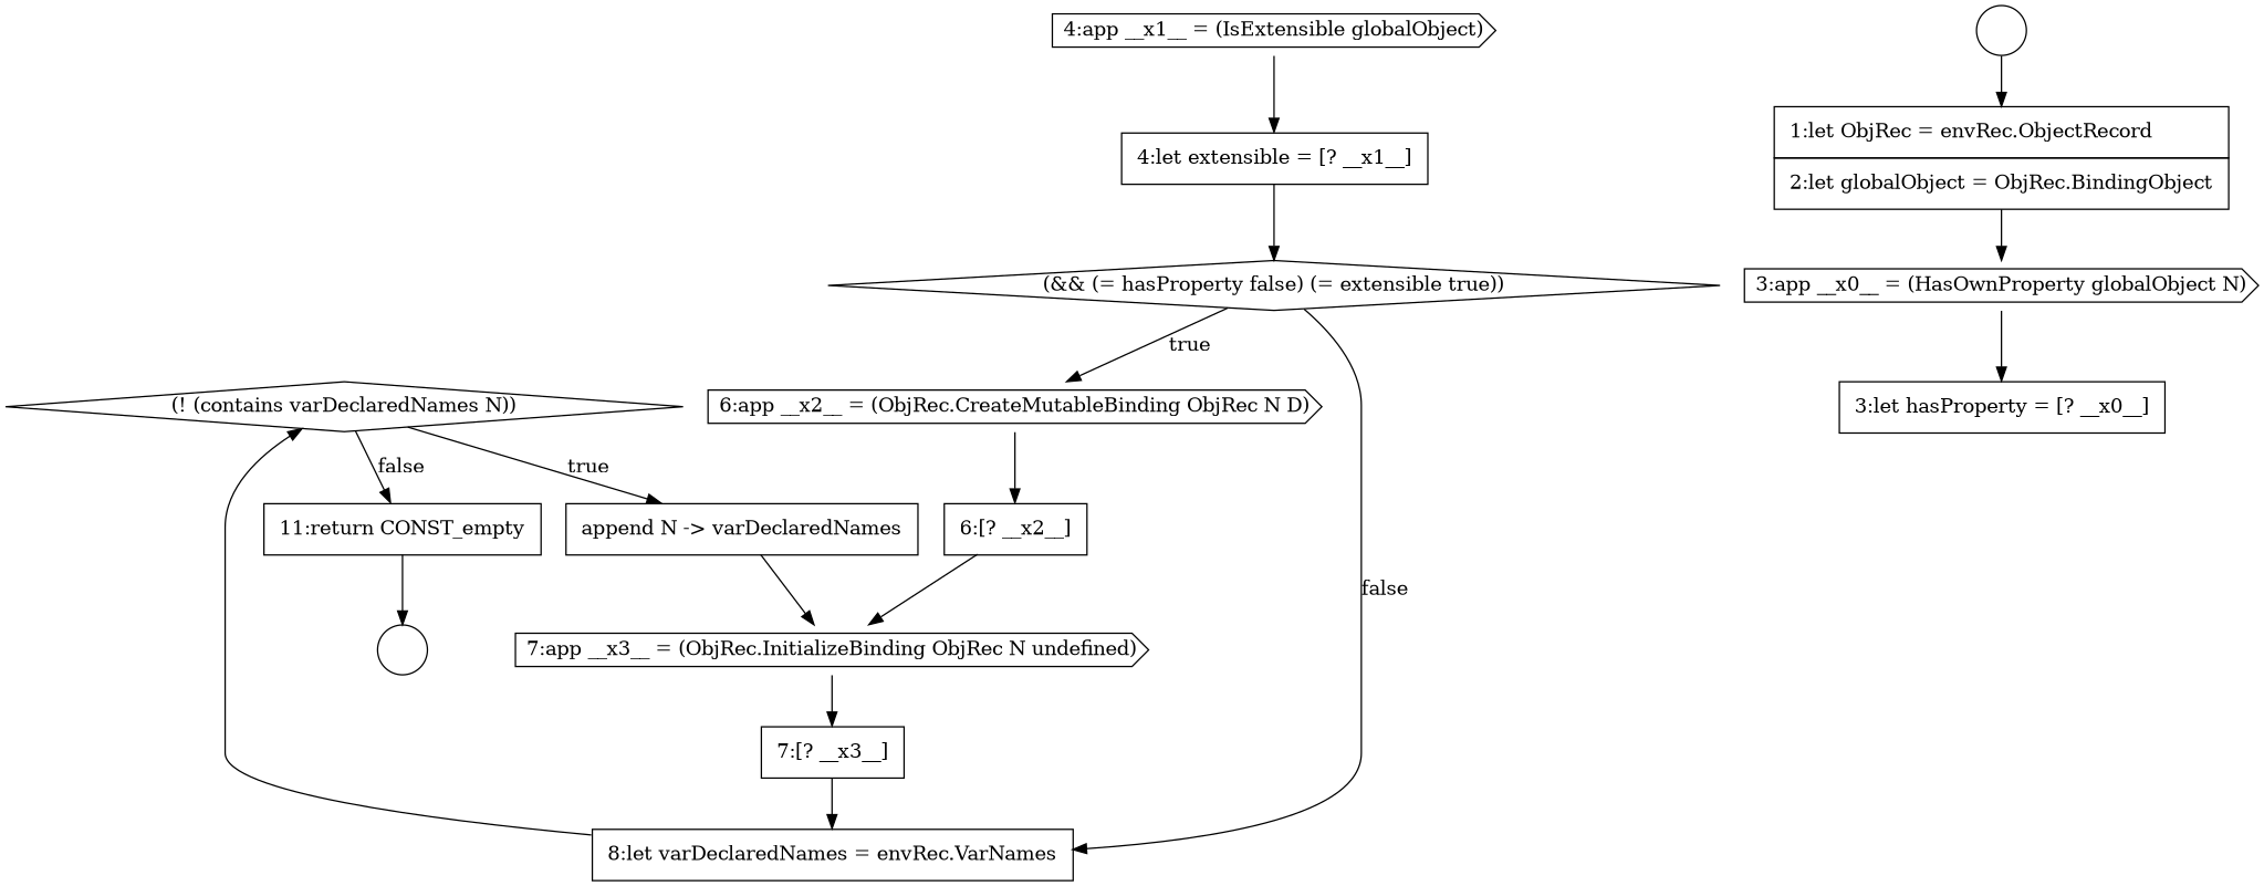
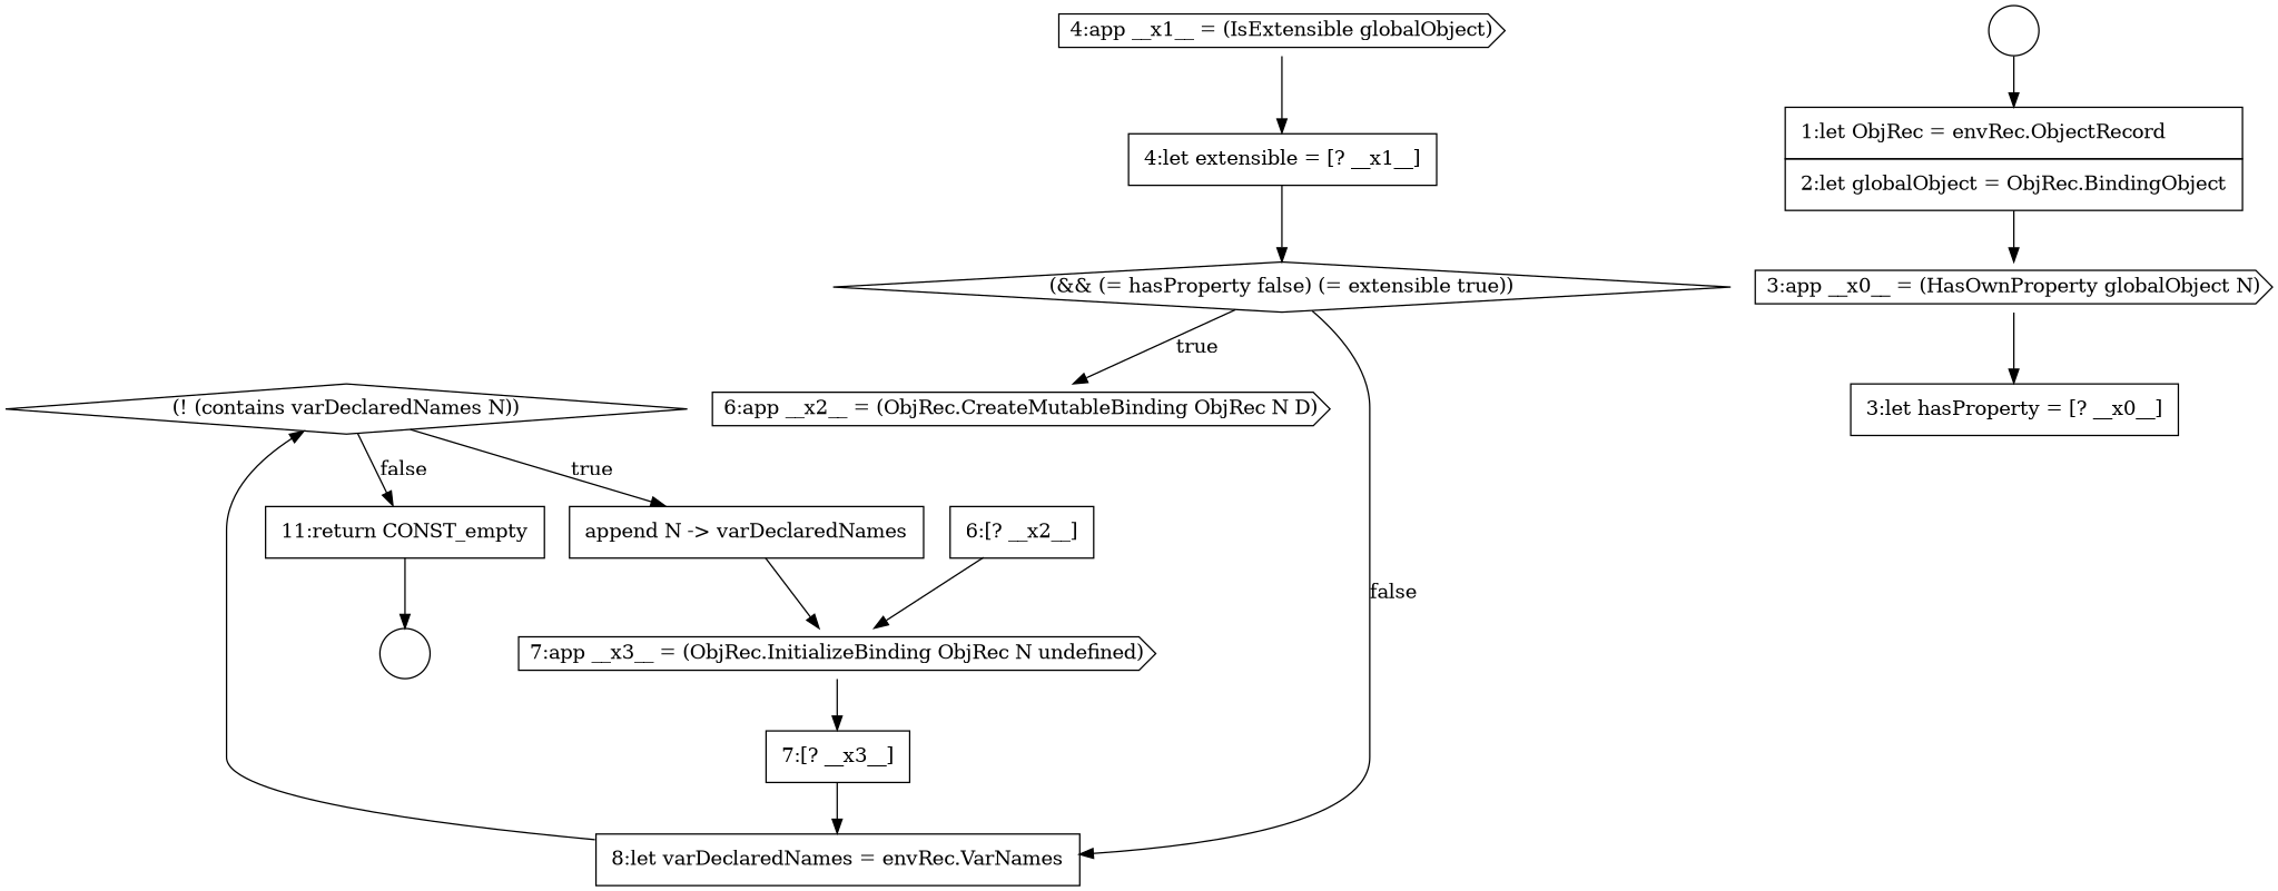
  digraph {
    node [color=black fillcolor=white shape=none style=filled]
    edge [color=black]
    n1 [label=<<font color="black">     <table border="0" cellborder="1" cellspacing="0" cellpadding="10">       <tr><td align="left">11:return CONST_empty</td></tr>     </table>   </font>> margin=0]
    n2 [label=" " shape=circle]
    n3 [label=<<font color="black">6:app __x2__ = (ObjRec.CreateMutableBinding ObjRec N D)</font>> shape=cds]
    n4 [label=<<font color="black">     <table border="0" cellborder="1" cellspacing="0" cellpadding="10">       <tr><td align="left">6:[? __x2__]</td></tr>     </table>   </font>> margin=0]
    n5 [label=<<font color="black">7:app __x3__ = (ObjRec.InitializeBinding ObjRec N undefined)</font>> shape=cds]
    n6 [label=<<font color="black">(&amp;&amp; (= hasProperty false) (= extensible true))</font>> shape=diamond]
    n7 [label=<<font color="black">     <table border="0" cellborder="1" cellspacing="0" cellpadding="10">       <tr><td align="left">8:let varDeclaredNames = envRec.VarNames</td></tr>     </table>   </font>> margin=0]
    n8 [label=<<font color="black">(! (contains varDeclaredNames N))</font>> shape=diamond]
    n9 [label=<<font color="black">     <table border="0" cellborder="1" cellspacing="0" cellpadding="10">       <tr><td align="left">append N -&gt; varDeclaredNames</td></tr>     </table>   </font>> margin=0]
    n10 [label=" " shape=circle]
    n11 [label=<<font color="black">     <table border="0" cellborder="1" cellspacing="0" cellpadding="10">       <tr><td align="left">1:let ObjRec = envRec.ObjectRecord</td></tr>       <tr><td align="left">2:let globalObject = ObjRec.BindingObject</td></tr>     </table>   </font>> margin=0]
    n12 [label=<<font color="black">3:app __x0__ = (HasOwnProperty globalObject N)</font>> shape=cds]
    n13 [label=<<font color="black">     <table border="0" cellborder="1" cellspacing="0" cellpadding="10">       <tr><td align="left">7:[? __x3__]</td></tr>     </table>   </font>> margin=0]
    n14 [label=<<font color="black">     <table border="0" cellborder="1" cellspacing="0" cellpadding="10">       <tr><td align="left">3:let hasProperty = [? __x0__]</td></tr>     </table>   </font>> margin=0]
    n15 [label=<<font color="black">4:app __x1__ = (IsExtensible globalObject)</font>> shape=cds]
    n16 [label=<<font color="black">     <table border="0" cellborder="1" cellspacing="0" cellpadding="10">       <tr><td align="left">4:let extensible = [? __x1__]</td></tr>     </table>   </font>> margin=0]
    n1 -> n2
-   n3 -> n4
    n4 -> n5
    n5 -> n13
    n6 -> n3 [label=<<font color="black">true</font>>]
    n6 -> n7 [label=<<font color="black">false</font>>]
    n7 -> n8
    n8 -> n1 [label=<<font color="black">false</font>>]
    n8 -> n9 [label=<<font color="black">true</font>>]
    n9 -> n5
    n10 -> n11
    n11 -> n12
    n12 -> n14
    n13 -> n7
    n15 -> n16
    n16 -> n6
  }
